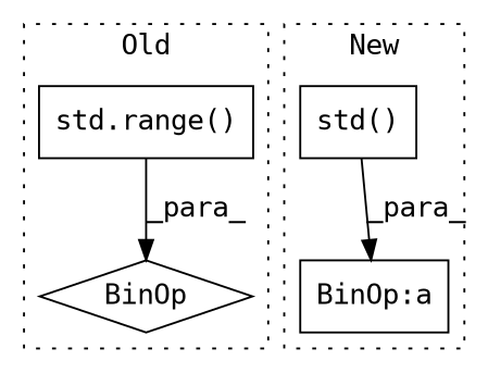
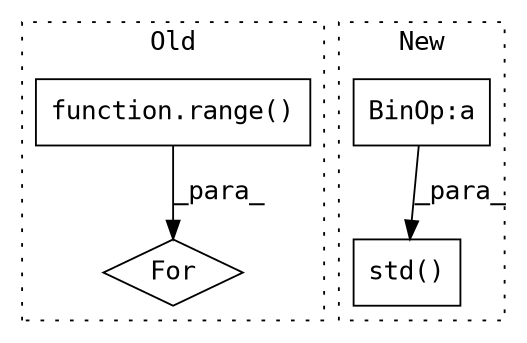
  digraph {
    fontname="DejaVu Sans Mono"
    node [a=75 fontname="DejaVu Sans Mono" shape=box]
    edge [fontname="DejaVu Sans Mono"]
-   n1 [l="6,1" label="std.range()" s="8375,8382"]
-   n2 [a=107 l="4,10" label=BinOp s="8366,8383" shape=diamond]
+   n1 [l="6,1" label="function.range()" s="8375,8382"]
+   n2 [a=107 l="4,10" label=For s="8366,8383" shape=diamond]
    n3 [l=25 label="std()" s=8212]
    n4 [a=82 l=3 label="BinOp:a" s=8237]
    subgraph cluster_1 {
      label=Old
      style=dotted
      n1
      n2
    }
    subgraph cluster_2 {
      label=New
      style=dotted
      n3
      n4
    }
    n1 -> n2 [label=_para_]
-   n3 -> n4 [label=_para_]
+   n4 -> n3 [label=_para_]
  }
